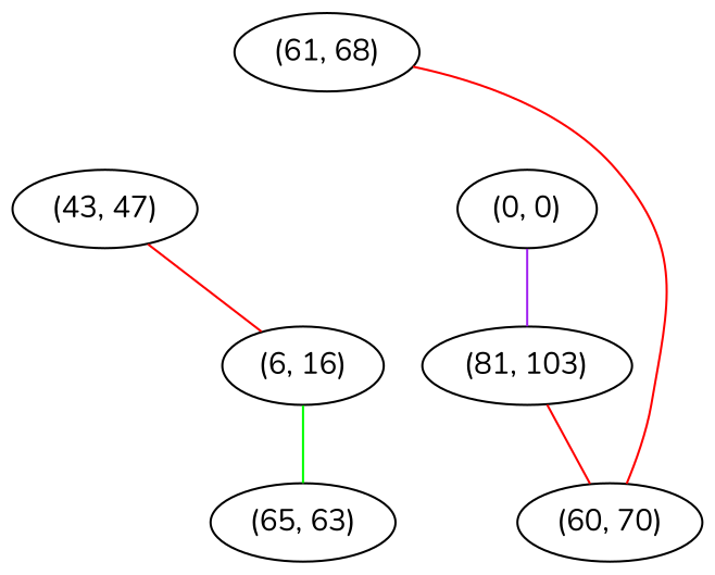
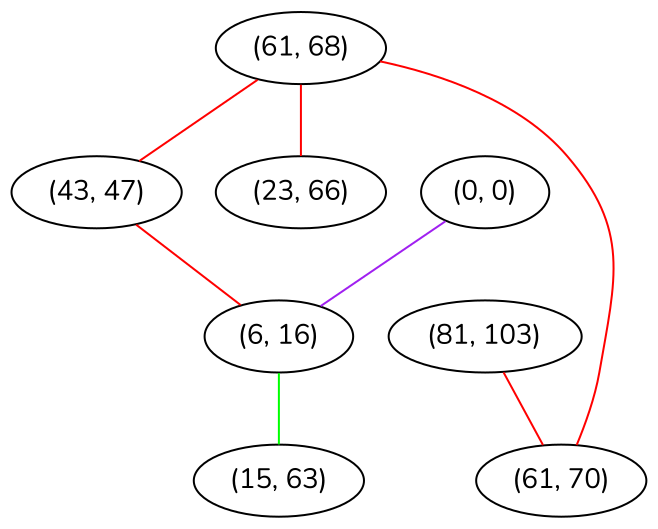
  graph {
    fontname=Nunito
    node [fontname=Nunito]
    edge [color=red fontname=Nunito weight=1]
    "(0, 0)"
    "(6, 16)"
-   "(65, 63)"
+   "(65, 63)" [label="(15, 63)"]
    "(81, 103)"
-   "(60, 70)"
+   "(60, 70)" [label="(61, 70)"]
    n6 [label="(61, 68)"]
+   "(23, 66)"
    "(43, 47)"
-   "(0, 0)" -- "(81, 103)" [color=purple weight=4]
+   "(0, 0)" -- "(6, 16)" [color=purple weight=4]
    "(6, 16)" -- "(65, 63)" [color=green weight=2]
    "(81, 103)" -- "(60, 70)"
    n6 -- "(60, 70)"
+   n6 -- "(23, 66)"
+   n6 -- "(43, 47)"
    "(43, 47)" -- "(6, 16)"
  }
